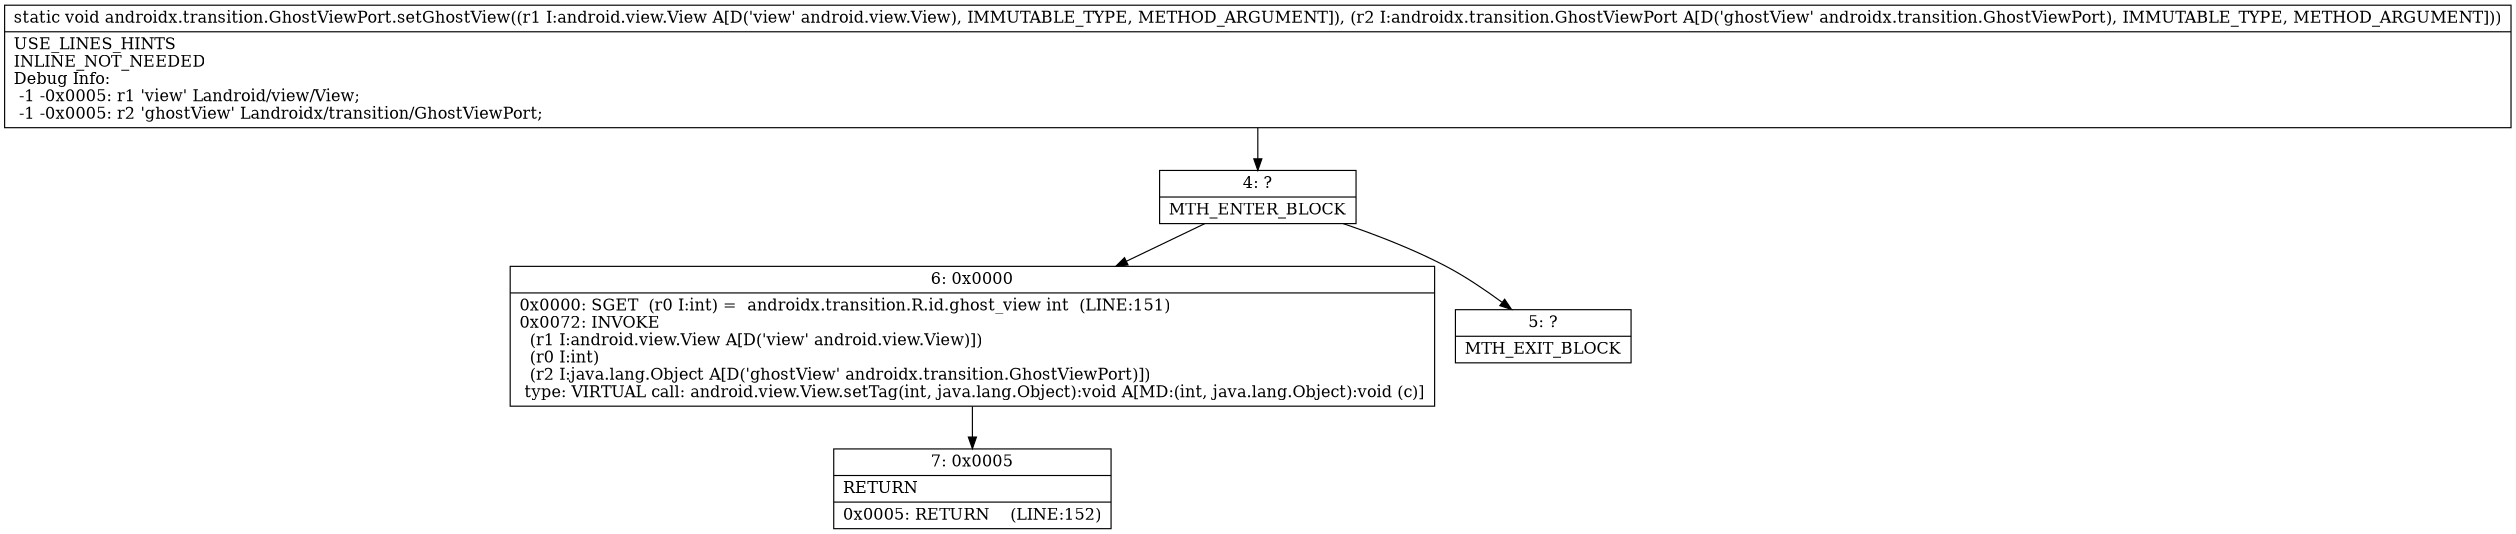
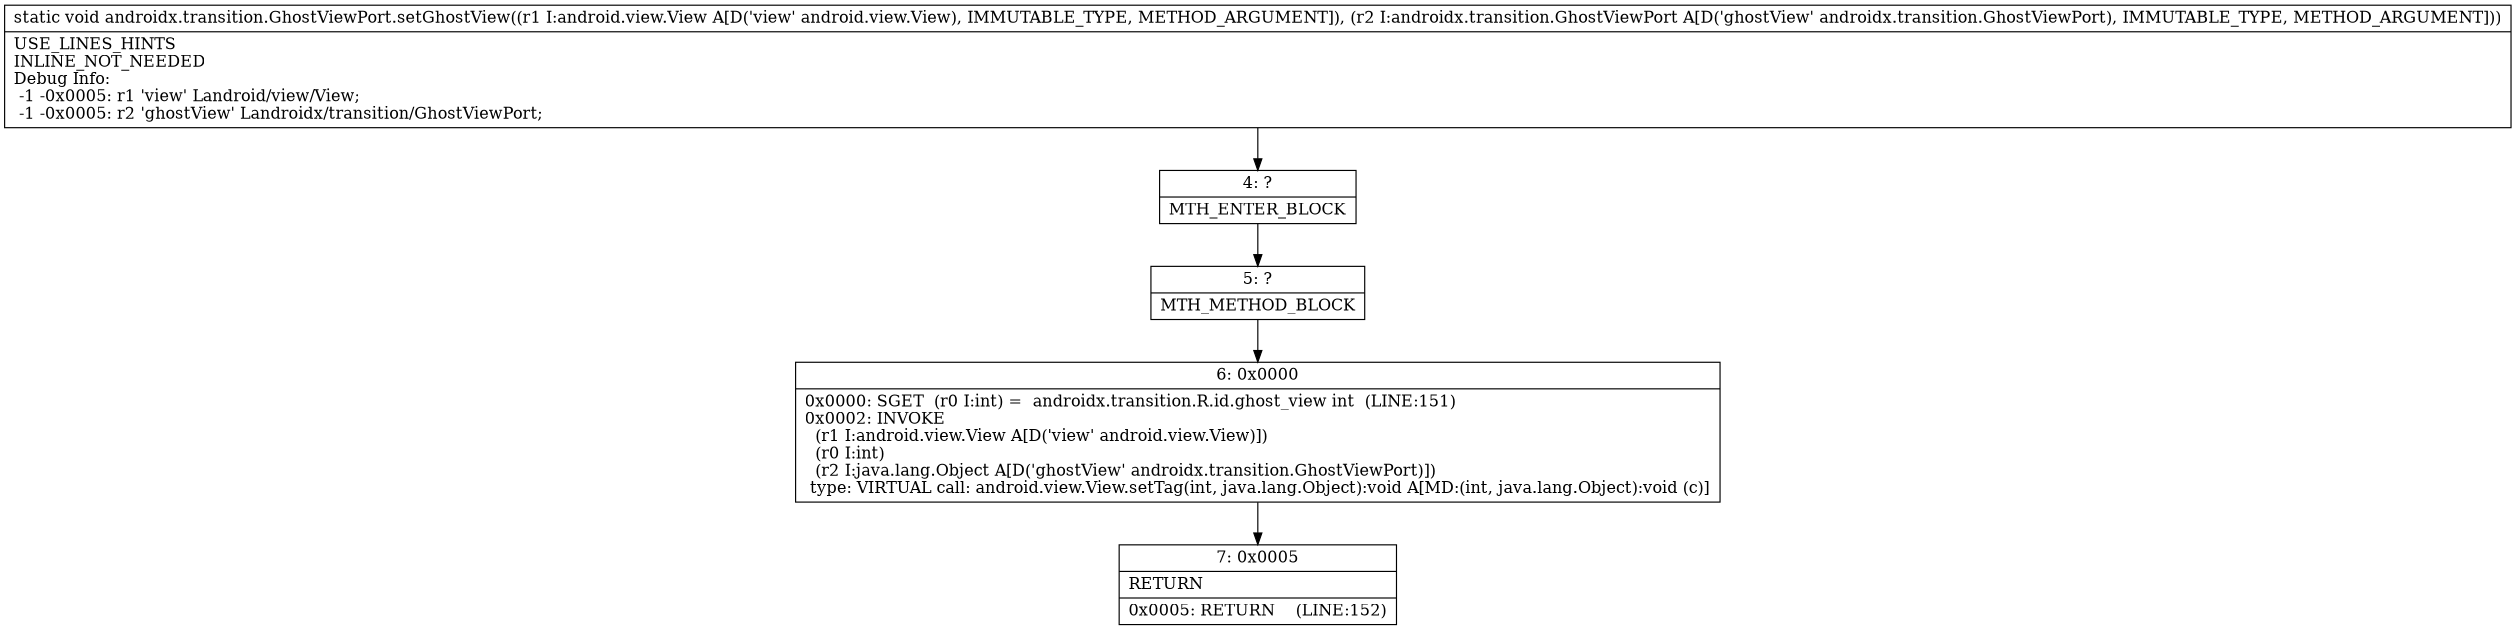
  digraph {
    node [shape=record]
    n1 [label="{4\:\ ?|MTH_ENTER_BLOCK\l}"]
-   n2 [label="{6\:\ 0x0000|0x0000: SGET  (r0 I:int) =  androidx.transition.R.id.ghost_view int  (LINE:151)\l0x0072: INVOKE  \l  (r1 I:android.view.View A[D('view' android.view.View)])\l  (r0 I:int)\l  (r2 I:java.lang.Object A[D('ghostView' androidx.transition.GhostViewPort)])\l type: VIRTUAL call: android.view.View.setTag(int, java.lang.Object):void A[MD:(int, java.lang.Object):void (c)]\l}"]
-   n3 [label="{5\:\ ?|MTH_EXIT_BLOCK\l}"]
+   n2 [label="{6\:\ 0x0000|0x0000: SGET  (r0 I:int) =  androidx.transition.R.id.ghost_view int  (LINE:151)\l0x0002: INVOKE  \l  (r1 I:android.view.View A[D('view' android.view.View)])\l  (r0 I:int)\l  (r2 I:java.lang.Object A[D('ghostView' androidx.transition.GhostViewPort)])\l type: VIRTUAL call: android.view.View.setTag(int, java.lang.Object):void A[MD:(int, java.lang.Object):void (c)]\l}"]
+   n3 [label="{5\:\ ?|MTH_METHOD_BLOCK\l}"]
    n4 [label="{7\:\ 0x0005|RETURN\l|0x0005: RETURN    (LINE:152)\l}"]
    n5 [label="{static void androidx.transition.GhostViewPort.setGhostView((r1 I:android.view.View A[D('view' android.view.View), IMMUTABLE_TYPE, METHOD_ARGUMENT]), (r2 I:androidx.transition.GhostViewPort A[D('ghostView' androidx.transition.GhostViewPort), IMMUTABLE_TYPE, METHOD_ARGUMENT]))  | USE_LINES_HINTS\lINLINE_NOT_NEEDED\lDebug Info:\l  \-1 \-0x0005: r1 'view' Landroid\/view\/View;\l  \-1 \-0x0005: r2 'ghostView' Landroidx\/transition\/GhostViewPort;\l}"]
-   n1 -> n2
+   n3 -> n2
    n1 -> n3
    n2 -> n4
    n5 -> n1
  }
